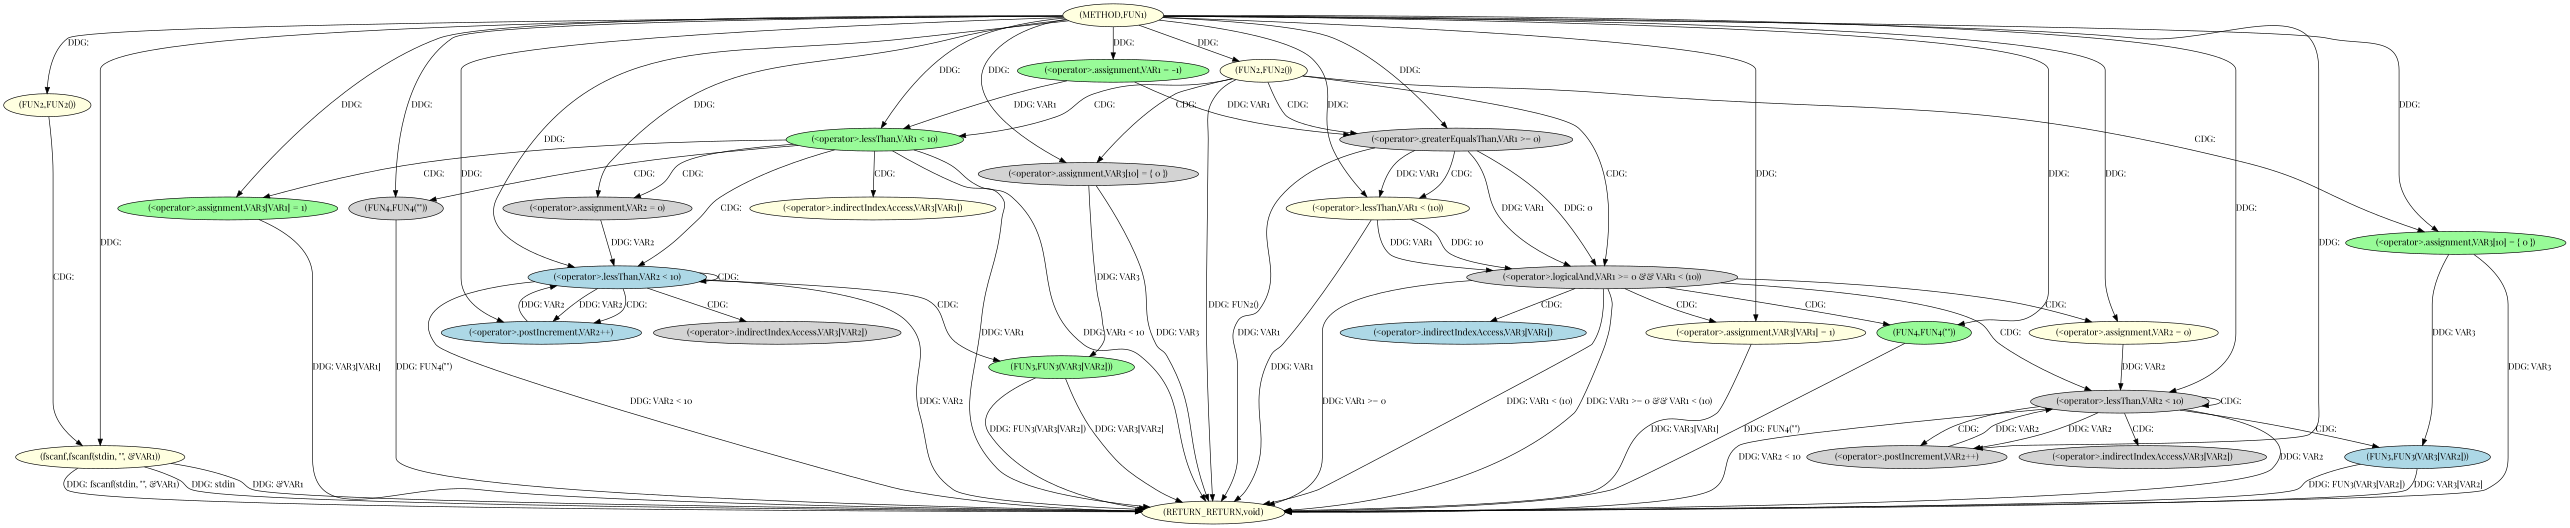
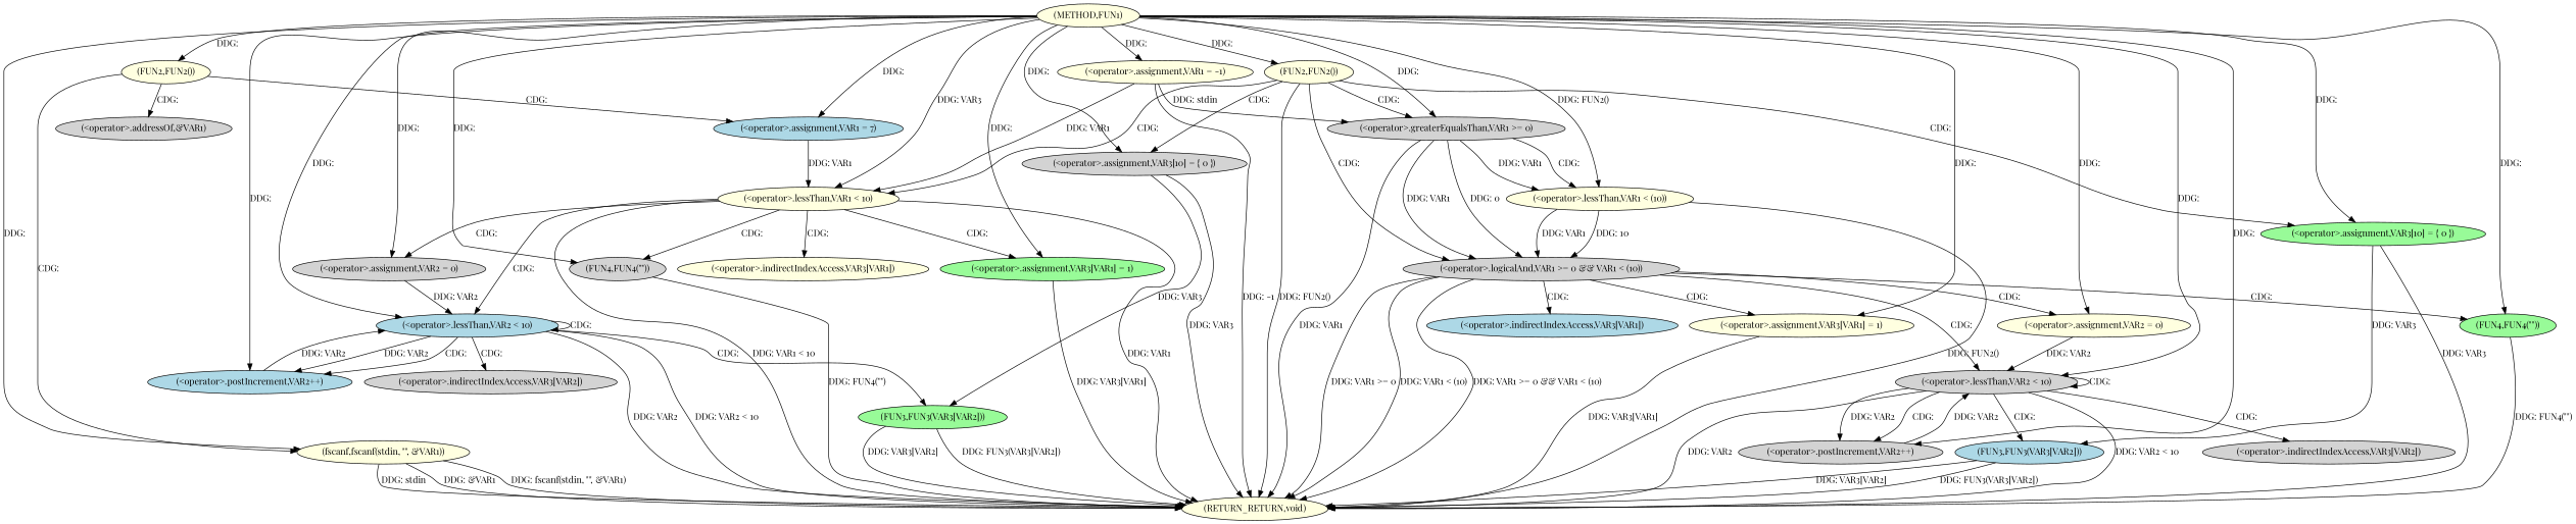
  digraph {
    fontname="Playfair Display"
    node [fillcolor=lightgrey fontname="Playfair Display" style=filled]
    edge [fontname="Playfair Display"]
    n1 [fillcolor=lightyellow label="(METHOD,FUN1)"]
-   n2 [fillcolor=palegreen label="(<operator>.assignment,VAR1 = -1)"]
+   n2 [fillcolor=lightyellow label="(<operator>.assignment,VAR1 = -1)"]
    n3 [fillcolor=lightyellow label="(FUN2,FUN2())"]
    n4 [fillcolor=lightyellow label="(fscanf,fscanf(stdin, \"\", &VAR1))"]
+   n5 [fillcolor=lightblue label="(<operator>.assignment,VAR1 = 7)"]
    n6 [fillcolor=lightyellow label="(FUN2,FUN2())"]
    n7 [label="(<operator>.assignment,VAR3[10] = { 0 })"]
-   n8 [fillcolor=palegreen label="(<operator>.lessThan,VAR1 < 10)"]
+   n8 [fillcolor=lightyellow label="(<operator>.lessThan,VAR1 < 10)"]
    n9 [fillcolor=palegreen label="(<operator>.assignment,VAR3[VAR1] = 1)"]
    n10 [label="(<operator>.assignment,VAR2 = 0)"]
    n11 [fillcolor=lightblue label="(<operator>.lessThan,VAR2 < 10)"]
    n12 [fillcolor=lightblue label="(<operator>.postIncrement,VAR2++)"]
    n13 [label="(FUN4,FUN4(\"\"))"]
    n14 [fillcolor=palegreen label="(<operator>.assignment,VAR3[10] = { 0 })"]
    n15 [label="(<operator>.greaterEqualsThan,VAR1 >= 0)"]
    n16 [fillcolor=lightyellow label="(<operator>.lessThan,VAR1 < (10))"]
    n17 [fillcolor=lightyellow label="(<operator>.assignment,VAR3[VAR1] = 1)"]
    n18 [fillcolor=lightyellow label="(<operator>.assignment,VAR2 = 0)"]
    n19 [label="(<operator>.lessThan,VAR2 < 10)"]
    n20 [label="(<operator>.postIncrement,VAR2++)"]
    n21 [fillcolor=palegreen label="(FUN4,FUN4(\"\"))"]
    n22 [fillcolor=lightyellow label="(RETURN_RETURN,void)"]
+   n23 [label="(<operator>.addressOf,&VAR1)"]
    n24 [label="(<operator>.logicalAnd,VAR1 >= 0 && VAR1 < (10))"]
    n25 [fillcolor=palegreen label="(FUN3,FUN3(VAR3[VAR2]))"]
    n26 [fillcolor=lightyellow label="(<operator>.indirectIndexAccess,VAR3[VAR1])"]
    n27 [label="(<operator>.indirectIndexAccess,VAR3[VAR2])"]
    n28 [fillcolor=lightblue label="(FUN3,FUN3(VAR3[VAR2]))"]
    n29 [label="(<operator>.indirectIndexAccess,VAR3[VAR2])"]
    n30 [fillcolor=lightblue label="(<operator>.indirectIndexAccess,VAR3[VAR1])"]
    n1 -> n2 [label="DDG: "]
    n1 -> n3 [label="DDG: "]
    n1 -> n4 [label="DDG: "]
+   n1 -> n5 [label="DDG: "]
    n1 -> n6 [label="DDG: "]
    n1 -> n7 [label="DDG: "]
-   n1 -> n8 [label="DDG: "]
+   n1 -> n8 [label="DDG: VAR3"]
    n1 -> n9 [label="DDG: "]
    n1 -> n10 [label="DDG: "]
    n1 -> n11 [label="DDG: "]
    n1 -> n12 [label="DDG: "]
    n1 -> n13 [label="DDG: "]
    n1 -> n14 [label="DDG: "]
    n1 -> n15 [label="DDG: "]
-   n1 -> n16 [label="DDG: "]
+   n1 -> n16 [label="DDG: FUN2()"]
    n1 -> n17 [label="DDG: "]
    n1 -> n18 [label="DDG: "]
    n1 -> n19 [label="DDG: "]
    n1 -> n20 [label="DDG: "]
    n1 -> n21 [label="DDG: "]
    n2 -> n8 [label="DDG: VAR1"]
-   n2 -> n15 [label="DDG: VAR1"]
+   n2 -> n15 [label="DDG: stdin"]
+   n2 -> n22 [label="DDG: -1"]
    n3 -> n4 [label="CDG: "]
+   n3 -> n5 [label="CDG: "]
+   n3 -> n23 [label="CDG: "]
    n4 -> n22 [label="DDG: &VAR1"]
    n4 -> n22 [label="DDG: fscanf(stdin, \"\", &VAR1)"]
    n4 -> n22 [label="DDG: stdin"]
+   n5 -> n8 [label="DDG: VAR1"]
    n6 -> n7 [label="CDG: "]
    n6 -> n8 [label="CDG: "]
    n6 -> n14 [label="CDG: "]
    n6 -> n15 [label="CDG: "]
    n6 -> n22 [label="DDG: FUN2()"]
    n6 -> n24 [label="CDG: "]
    n7 -> n22 [label="DDG: VAR3"]
    n7 -> n25 [label="DDG: VAR3"]
    n8 -> n9 [label="CDG: "]
    n8 -> n10 [label="CDG: "]
    n8 -> n11 [label="CDG: "]
    n8 -> n13 [label="CDG: "]
    n8 -> n22 [label="DDG: VAR1"]
    n8 -> n22 [label="DDG: VAR1 < 10"]
    n8 -> n26 [label="CDG: "]
    n9 -> n22 [label="DDG: VAR3[VAR1]"]
    n10 -> n11 [label="DDG: VAR2"]
    n11 -> n11 [label="CDG: "]
    n11 -> n12 [label="DDG: VAR2"]
    n11 -> n12 [label="CDG: "]
    n11 -> n22 [label="DDG: VAR2 < 10"]
    n11 -> n22 [label="DDG: VAR2"]
    n11 -> n25 [label="CDG: "]
    n11 -> n27 [label="CDG: "]
    n12 -> n11 [label="DDG: VAR2"]
    n13 -> n22 [label="DDG: FUN4(\"\")"]
    n14 -> n22 [label="DDG: VAR3"]
    n14 -> n28 [label="DDG: VAR3"]
    n15 -> n16 [label="DDG: VAR1"]
    n15 -> n16 [label="CDG: "]
    n15 -> n22 [label="DDG: VAR1"]
    n15 -> n24 [label="DDG: VAR1"]
    n15 -> n24 [label="DDG: 0"]
-   n16 -> n22 [label="DDG: VAR1"]
+   n16 -> n22 [label="DDG: FUN2()"]
    n16 -> n24 [label="DDG: VAR1"]
    n16 -> n24 [label="DDG: 10"]
    n17 -> n22 [label="DDG: VAR3[VAR1]"]
    n18 -> n19 [label="DDG: VAR2"]
    n19 -> n19 [label="CDG: "]
    n19 -> n20 [label="DDG: VAR2"]
    n19 -> n20 [label="CDG: "]
    n19 -> n22 [label="DDG: VAR2 < 10"]
    n19 -> n22 [label="DDG: VAR2"]
    n19 -> n28 [label="CDG: "]
    n19 -> n29 [label="CDG: "]
    n20 -> n19 [label="DDG: VAR2"]
    n21 -> n22 [label="DDG: FUN4(\"\")"]
    n24 -> n17 [label="CDG: "]
    n24 -> n18 [label="CDG: "]
    n24 -> n19 [label="CDG: "]
    n24 -> n21 [label="CDG: "]
    n24 -> n22 [label="DDG: VAR1 >= 0"]
    n24 -> n22 [label="DDG: VAR1 < (10)"]
    n24 -> n22 [label="DDG: VAR1 >= 0 && VAR1 < (10)"]
    n24 -> n30 [label="CDG: "]
    n25 -> n22 [label="DDG: VAR3[VAR2]"]
    n25 -> n22 [label="DDG: FUN3(VAR3[VAR2])"]
    n28 -> n22 [label="DDG: VAR3[VAR2]"]
    n28 -> n22 [label="DDG: FUN3(VAR3[VAR2])"]
  }
